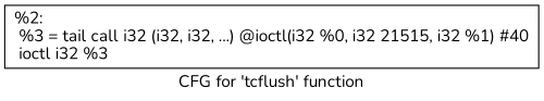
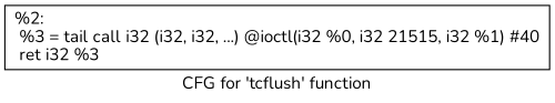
  digraph {
    label="CFG for 'tcflush' function"
    fontname=Nunito
-   n1 [label="{%2:\l  %3 = tail call i32 (i32, i32, ...) @ioctl(i32 %0, i32 21515, i32 %1) #40\l  ioctl i32 %3\l}" shape=record fontname=Nunito]
+   n1 [label="{%2:\l  %3 = tail call i32 (i32, i32, ...) @ioctl(i32 %0, i32 21515, i32 %1) #40\l  ret i32 %3\l}" shape=record fontname=Nunito]
  }
